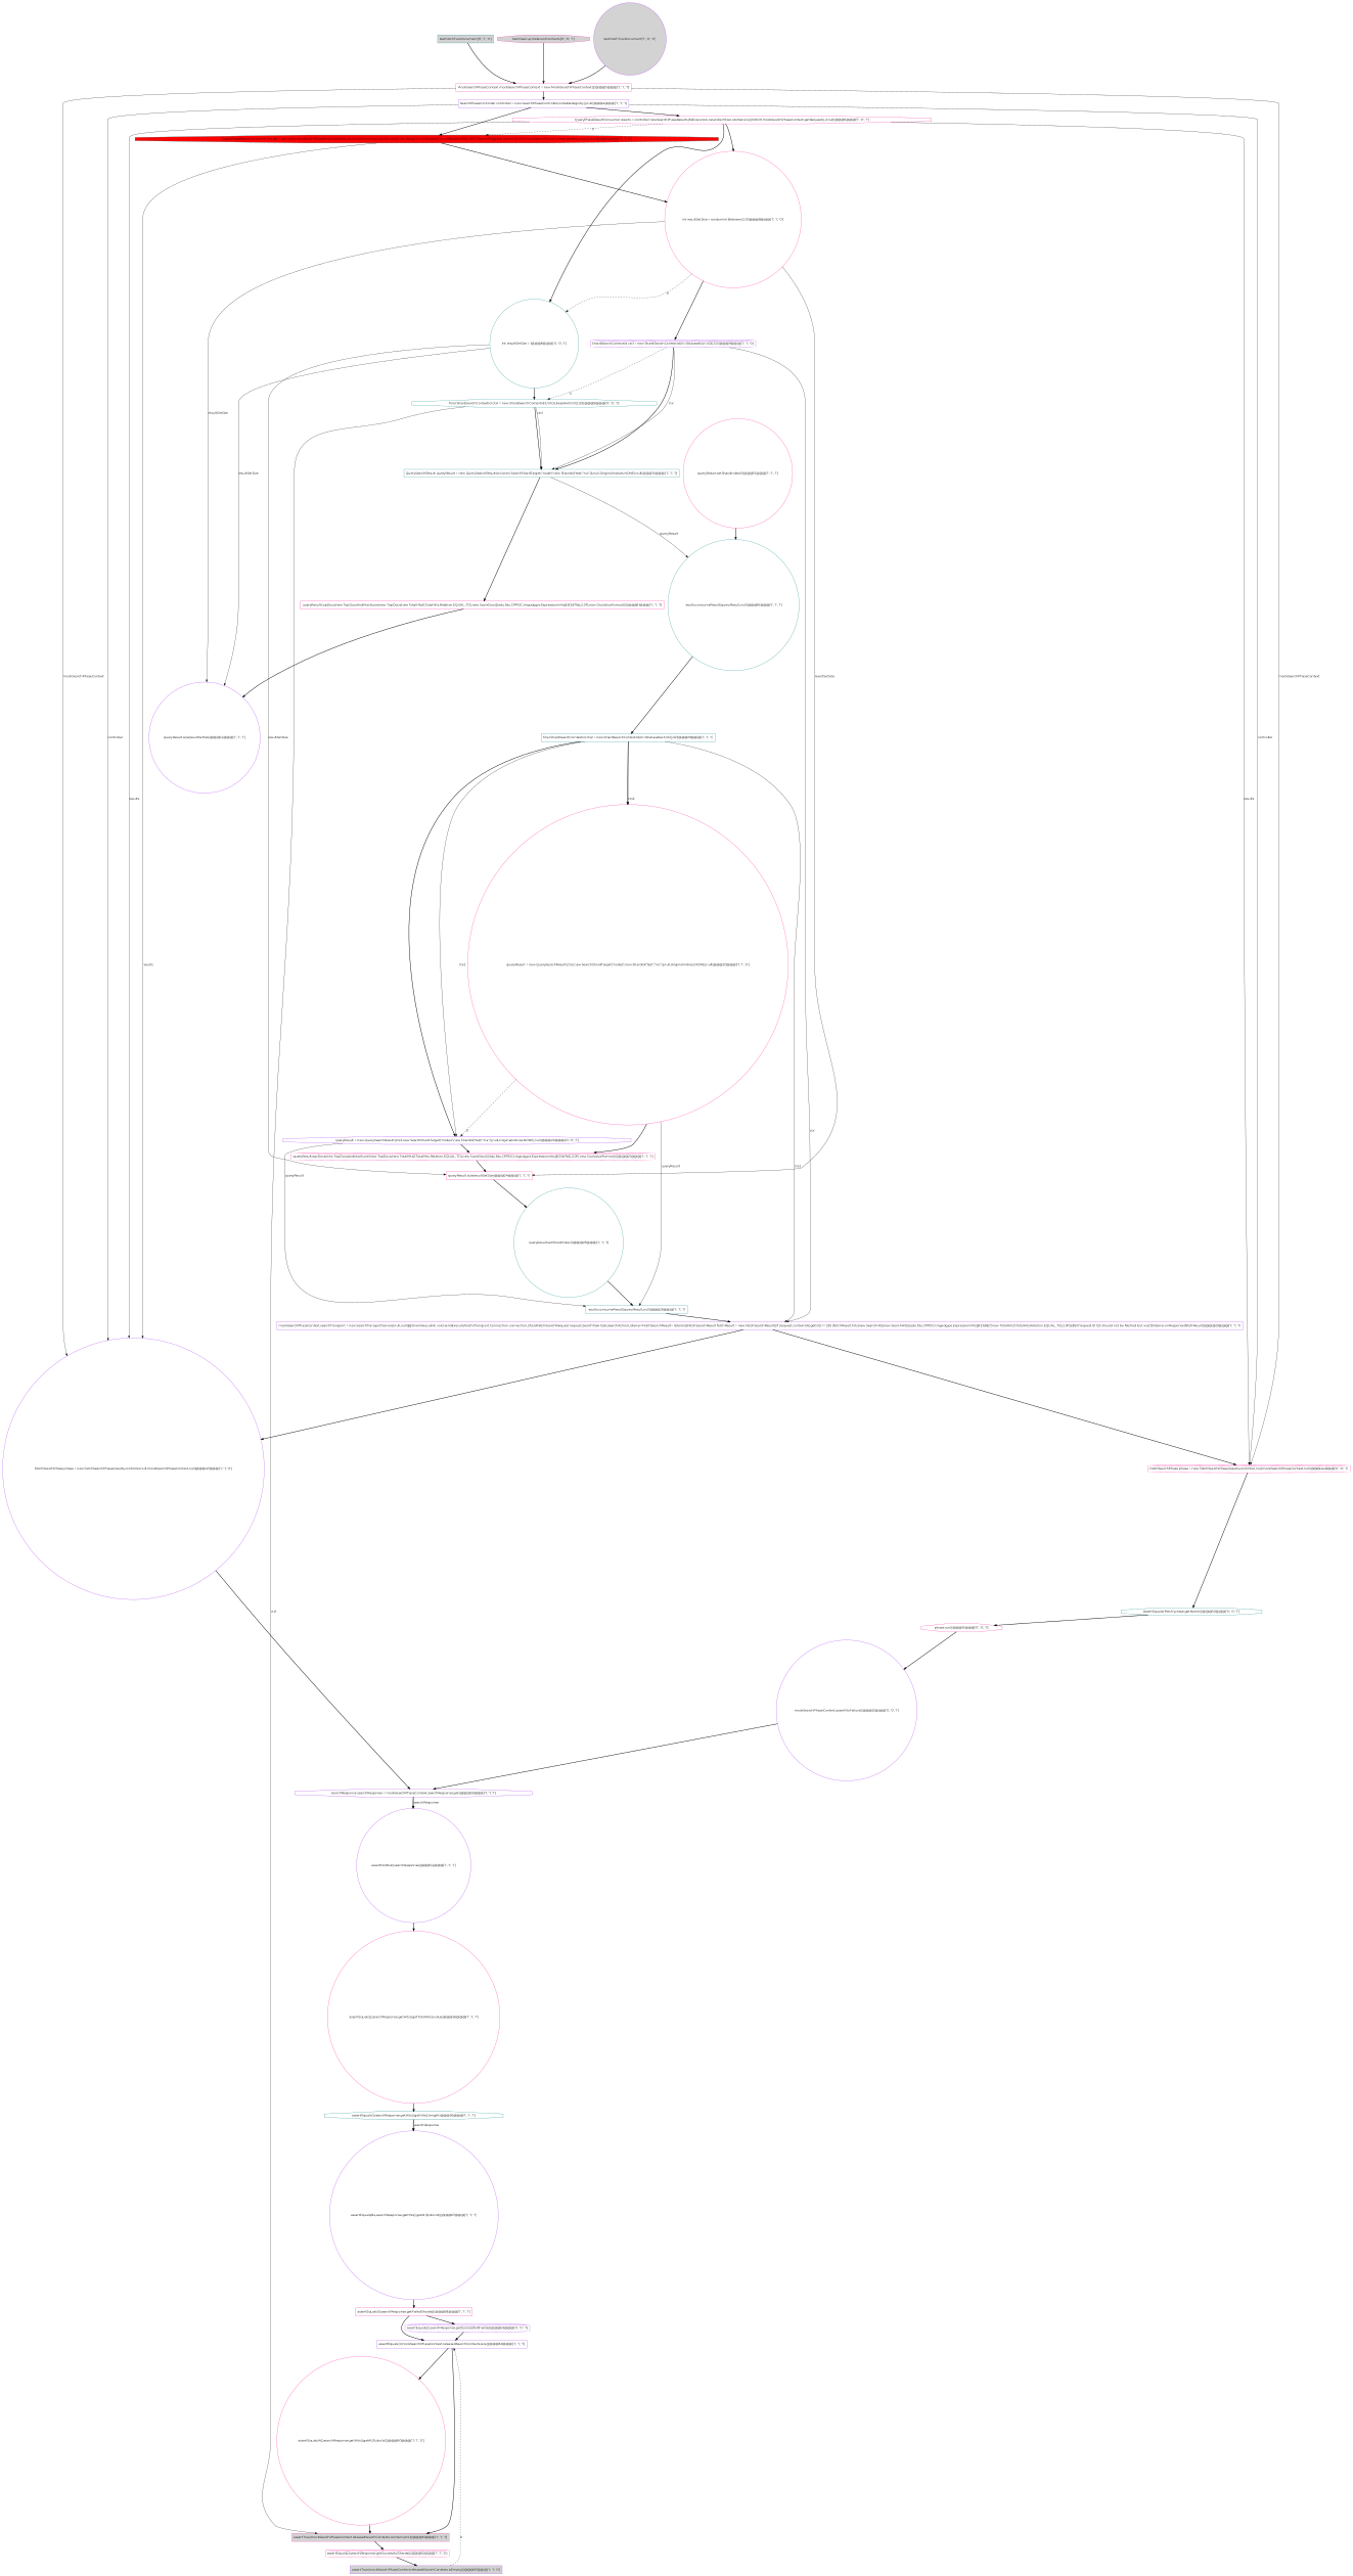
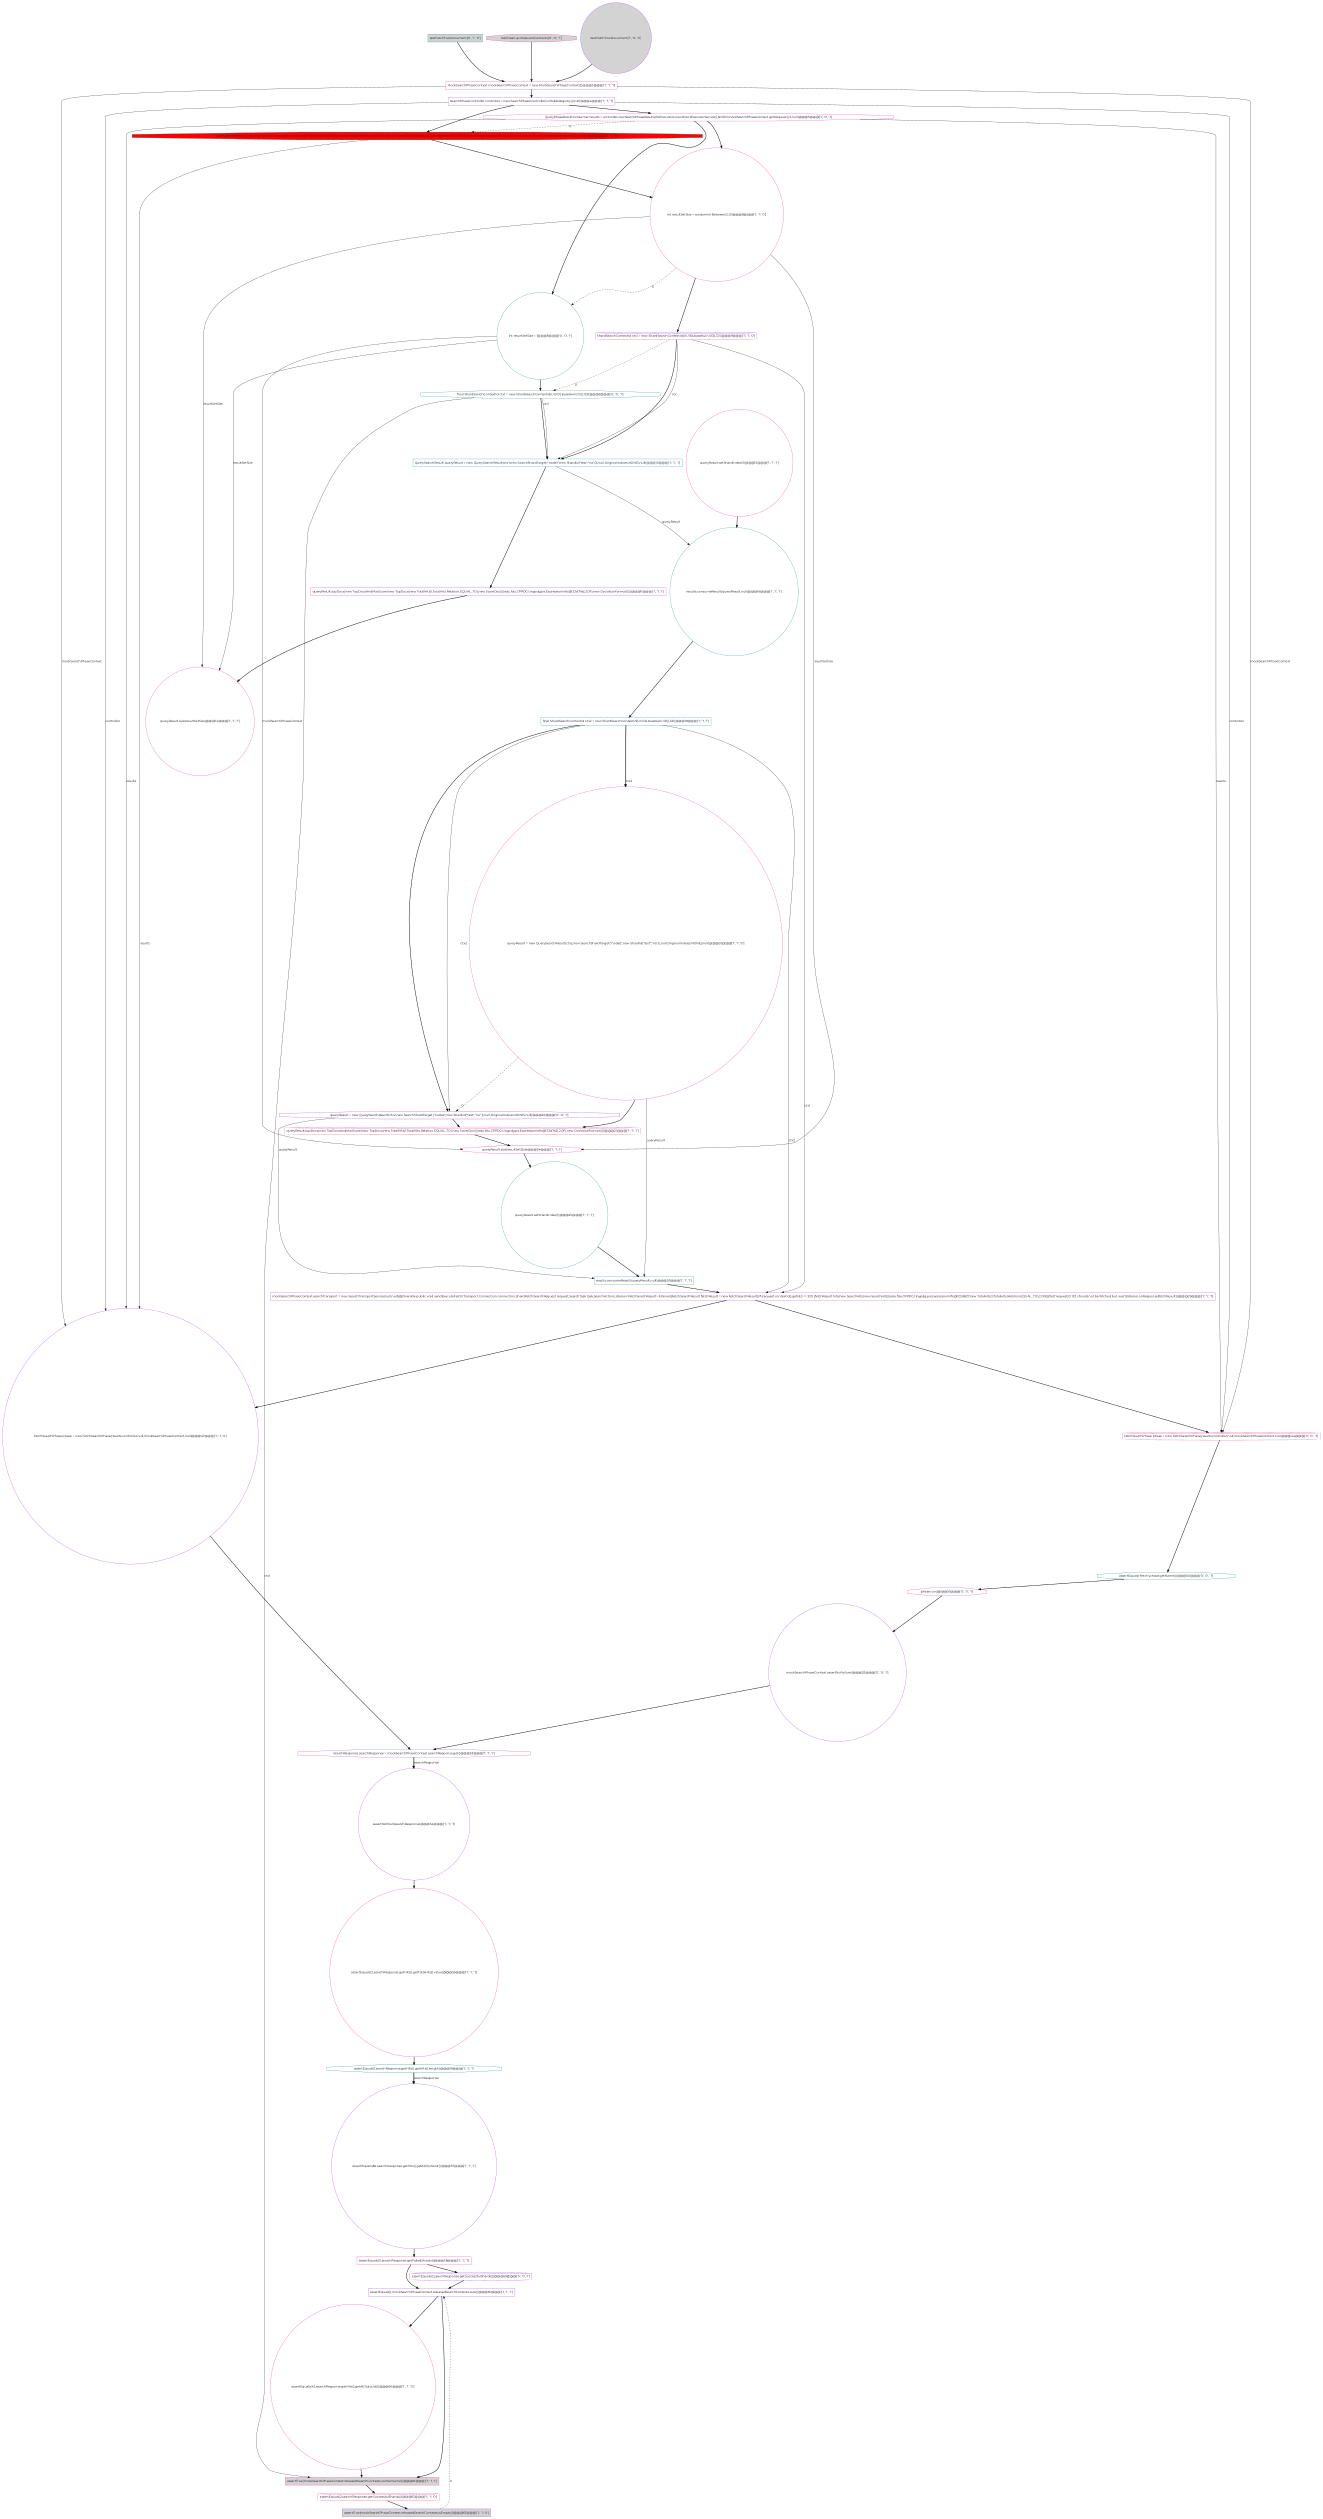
  digraph {
    fontname=Montserrat
    node [color=deeppink fillcolor=white fontname=Montserrat shape=circle style=filled]
    edge [fontname=Montserrat style=bold]
    n1 [color=purple label="SearchResponse searchResponse = mockSearchPhaseContext.searchResponse.get()@@@53@@@['1', '1', '1']" shape=octagon]
    n2 [color=purple label="assertNotNull(searchResponse)@@@54@@@['1', '1', '1']"]
    n3 [label="assertEquals(2,searchResponse.getHits().getTotalHits().value)@@@55@@@['1', '1', '1']"]
    n4 [color=teal label="QuerySearchResult queryResult = new QuerySearchResult(ctx1,new SearchShardTarget(\"node1\",new ShardId(\"test\",\"na\",0),null,OriginalIndices.NONE),null)@@@10@@@['1', '1', '1']" shape=box]
    n5 [color=teal label="results.consumeResult(queryResult,null)@@@16@@@['1', '1', '1']"]
    n6 [label="queryResult.topDocs(new TopDocsAndMaxScore(new TopDocs(new TotalHits(1,TotalHits.Relation.EQUAL_TO),new ScoreDoc((((edu.fdu.CPPDG.tinypdg.pe.ExpressionInfo@123d79a),2.0F),new DocValueFormat(((()@@@11@@@['1', '1', '1']" shape=box]
    n7 [color=teal label="final ShardSearchContextId ctx2 = new ShardSearchContextId(UUIDs.base64UUID(),321)@@@19@@@['1', '1', '1']" shape=box]
-   n8 [color=purple label="queryResult.size(resultSetSize)@@@14@@@['1', '1', '1']"]
+   n8 [label="queryResult.size(resultSetSize)@@@14@@@['1', '1', '1']"]
    n9 [color=purple label="queryResult = new QuerySearchResult(ctx2,new SearchShardTarget(\"node2\",new ShardId(\"test\",\"na\",1),null,OriginalIndices.NONE),null)@@@20@@@['0', '0', '1']" shape=octagon]
    n10 [label="queryResult.topDocs(new TopDocsAndMaxScore(new TopDocs(new TotalHits(1,TotalHits.Relation.EQUAL_TO),new ScoreDoc((((edu.fdu.CPPDG.tinypdg.pe.ExpressionInfo@123d7e2),2.0F),new DocValueFormat(((()@@@21@@@['1', '1', '1']" shape=cylinder]
    n11 [color=teal label="results.consumeResult(queryResult,null)@@@26@@@['1', '1', '1']" shape=box]
-   n12 [label="queryResult.size(resultSetSize)@@@24@@@['1', '1', '1']" shape=box]
+   n12 [label="queryResult.size(resultSetSize)@@@24@@@['1', '1', '1']" shape=octagon]
    n13 [color=purple label="mockSearchPhaseContext.searchTransport = new SearchTransportService(null,null){@Override public void sendExecuteFetch(Transport.Connection connection,ShardFetchSearchRequest request,SearchTask task,SearchActionListener<FetchSearchResult> listener){FetchSearchResult fetchResult = new FetchSearchResult()if (request.contextId().getId() == 321) {fetchResult.hits(new SearchHits(new SearchHit((((edu.fdu.CPPDG.tinypdg.pe.ExpressionInfo@123d827,new TotalHits(1,TotalHits.Relation.EQUAL_TO),2.0F))}{fail(\"requestID 123 should not be fetched but was\")}listener.onResponse(fetchResult)}}@@@29@@@['1', '1', '1']" shape=box]
    n14 [label="queryResult = new QuerySearchResult(ctx2,new SearchShardTarget(\"node2\",new ShardId(\"test\",\"na\",1),null,OriginalIndices.NONE),null)@@@20@@@['1', '1', '0']"]
    n15 [color=purple label="SearchPhaseController controller = new SearchPhaseController(writableRegistry(),null)@@@4@@@['1', '1', '1']" shape=box]
    n16 [label="QueryPhaseResultConsumer results = controller.newSearchPhaseResults(EsExecutors.newDirectExecutorService(),NOOP,mockSearchPhaseContext.getRequest(),2,null)@@@5@@@['1', '0', '1']" shape=octagon]
    n17 [color=purple label="FetchSearchPhase phase = new FetchSearchPhase(results,controller,null,mockSearchPhaseContext,null)@@@47@@@['1', '1', '0']"]
    n18 [label="FetchSearchPhase phase = new FetchSearchPhase(results,controller,null,mockSearchPhaseContext,null)@@@44@@@['0', '0', '1']" shape=cylinder]
    n19 [color=teal fillcolor=red label="QueryPhaseResultConsumer results = controller.newSearchPhaseResults(EsExecutors.newDirectExecutorService(),new NoopCircuitBreaker(CircuitBreaker.REQUEST),SearchProgressListener.NOOP,mockSearchPhaseContext.getRequest(),2,null)@@@5@@@['0', '1', '0']" shape=octagon]
    n20 [label="int resultSetSize = randomIntBetween(2,10)@@@8@@@['1', '1', '0']"]
    n21 [color=teal label="int resultSetSize = 1@@@8@@@['0', '0', '1']"]
    n22 [color=teal label="assertEquals(\"fetch\",phase.getName())@@@50@@@['0', '0', '1']" shape=octagon]
    n23 [color=purple label="ShardSearchContextId ctx1 = new ShardSearchContextId(UUIDs.base64UUID(),123)@@@9@@@['1', '1', '0']" shape=cylinder]
    n24 [color=teal label="final ShardSearchContextId ctx1 = new ShardSearchContextId(UUIDs.base64UUID(),123)@@@9@@@['0', '0', '1']" shape=octagon]
    n25 [color=teal label="assertEquals(1,searchResponse.getHits().getHits().length)@@@56@@@['1', '1', '1']" shape=octagon]
    n26 [color=purple label="assertEquals(84,searchResponse.getHits().getAt(0).docId())@@@57@@@['1', '1', '1']"]
    n27 [label="queryResult.setShardIndex(0)@@@15@@@['1', '1', '1']"]
    n28 [label="assertEquals(0,searchResponse.getFailedShards())@@@58@@@['1', '1', '1']" shape=box]
    n29 [color=teal fillcolor=lightgray label="testFetchTwoDocument['0', '1', '0']" shape=box]
    n30 [label="MockSearchPhaseContext mockSearchPhaseContext = new MockSearchPhaseContext(2)@@@3@@@['1', '1', '1']" shape=box]
    n31 [fillcolor=lightgray label="assertTrue(mockSearchPhaseContext.releasedSearchContexts.contains(ctx1))@@@61@@@['1', '1', '1']" shape=box]
    n32 [label="assertEquals(2,searchResponse.getSuccessfulShards())@@@62@@@['1', '1', '0']" shape=cylinder]
    n33 [color=purple fillcolor=lightgray label="assertTrue(mockSearchPhaseContext.releasedSearchContexts.isEmpty())@@@63@@@['1', '1', '0']" shape=box]
    n34 [color=purple label="assertEquals(1,mockSearchPhaseContext.releasedSearchContexts.size())@@@60@@@['1', '1', '1']" shape=box]
    n35 [fillcolor=lightgray label="testCleanupIrrelevantContexts['0', '0', '1']" shape=octagon]
    n36 [color=teal label="queryResult.setShardIndex(1)@@@25@@@['1', '1', '1']"]
    n37 [label="assertEquals(42,searchResponse.getHits().getAt(1).docId())@@@60@@@['1', '1', '0']"]
    n38 [color=purple label="assertEquals(2,searchResponse.getSuccessfulShards())@@@59@@@['0', '0', '1']" shape=cylinder]
    n39 [label="phase.run()@@@51@@@['0', '0', '1']" shape=octagon]
    n40 [color=purple fillcolor=lightgray label="testFetchTwoDocument['1', '0', '0']"]
    n41 [color=purple label="mockSearchPhaseContext.assertNoFailure()@@@52@@@['0', '0', '1']"]
    n1 -> n2
    n1 -> n2 [label=searchResponse style=solid]
    n2 -> n3
    n3 -> n25
    n4 -> n5 [label=queryResult style=solid]
    n4 -> n6
    n5 -> n7
    n6 -> n8
    n7 -> n9
    n7 -> n9 [label=ctx2 style=solid]
    n7 -> n13 [label=ctx2 style=solid]
    n7 -> n14
    n7 -> n14 [label=ctx2 style=solid]
    n9 -> n10
    n9 -> n11 [label=queryResult style=solid]
    n10 -> n12
    n11 -> n13
    n12 -> n36
    n13 -> n17
    n13 -> n18
    n14 -> n9 [label=0 style=dashed]
    n14 -> n10
    n14 -> n11 [label=queryResult style=solid]
    n15 -> n16
    n15 -> n17 [label=controller style=solid]
    n15 -> n18 [label=controller style=solid]
    n15 -> n19
    n16 -> n17 [label=results style=solid]
    n16 -> n18 [label=results style=solid]
    n16 -> n19 [label=0 style=dashed]
    n16 -> n20
    n16 -> n21
    n17 -> n1
    n18 -> n22
    n19 -> n17 [label=results style=solid]
    n19 -> n20
    n20 -> n8 [label=resultSetSize style=solid]
    n20 -> n12 [label=resultSetSize style=solid]
    n20 -> n21 [label=0 style=dashed]
    n20 -> n23
    n21 -> n8 [label=resultSetSize style=solid]
-   n21 -> n12 [label=resultSetSize style=solid]
+   n21 -> n12 [label=mockSearchPhaseContext style=solid]
    n21 -> n24
    n22 -> n39
    n23 -> n4
    n23 -> n4 [label=ctx1 style=solid]
    n23 -> n13 [label=ctx1 style=solid]
    n23 -> n24 [label=0 style=dashed]
    n24 -> n4
    n24 -> n4 [label=ctx1 style=solid]
    n24 -> n31 [label=ctx1 style=solid]
    n25 -> n26
    n25 -> n26 [label=searchResponse style=solid]
    n26 -> n28
    n27 -> n5
    n28 -> n34
    n28 -> n38
    n29 -> n30
    n30 -> n15
    n30 -> n17 [label=mockSearchPhaseContext style=solid]
    n30 -> n18 [label=mockSearchPhaseContext style=solid]
    n31 -> n32
    n32 -> n33
    n33 -> n34 [label=0 style=dashed]
    n34 -> n31
    n34 -> n37
    n35 -> n30
    n36 -> n11
    n37 -> n31
    n38 -> n34
    n39 -> n41
    n40 -> n30
    n41 -> n1
  }
